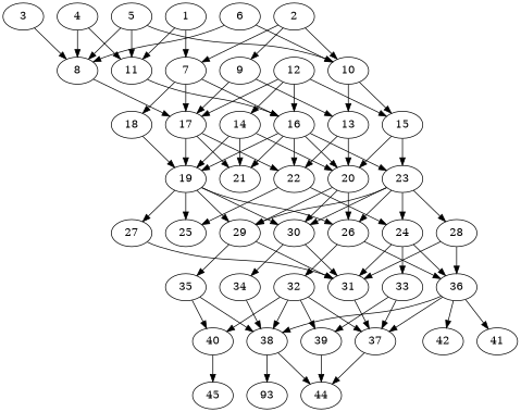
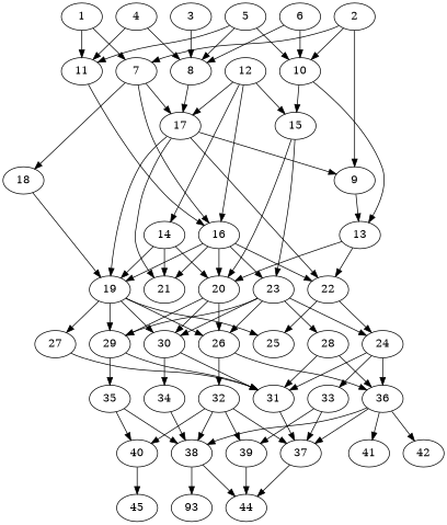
  digraph {
    node [alpha=0.10]
    1 [alpha=0.14 expect_size=11627520]
    7 [alpha=0.11 expect_size=32311296]
    11 [alpha=0.19 expect_size=13729792]
    16 [alpha=0.04 expect_size=33431552]
    17 [alpha=0.12 expect_size=26229760]
    18 [alpha=0.15 expect_size=6078464]
    20 [alpha=0.14 expect_size=7186432]
    22 [alpha=0.01 expect_size=21251072]
    19 [alpha=0.09 expect_size=21256192]
    21 [alpha=0.01 expect_size=23172096]
    23 [expect_size=9834496]
    2 [alpha=0.09 expect_size=33083392]
    9 [alpha=0.14 expect_size=24294400]
    10 [alpha=0.07 expect_size=17245184]
    13 [alpha=0.06 expect_size=21686272]
    15 [expect_size=35496960]
    3 [alpha=0.05 expect_size=28323840]
    8 [alpha=0.06 expect_size=38905856]
    4 [alpha=0.01 expect_size=19264512]
    5 [alpha=0.19 expect_size=34071552]
    6 [alpha=0.17 expect_size=42937344]
    12 [alpha=0.15 expect_size=46927872]
    14 [alpha=0.13 expect_size=32640000]
    26 [alpha=0.16 expect_size=31782912]
    29 [alpha=0.16 expect_size=10759168]
    30 [alpha=0.19 expect_size=31813632]
    25 [alpha=0.12 expect_size=7604224]
    24 [alpha=0.05 expect_size=24198144]
    27 [expect_size=40042496]
    28 [alpha=0.19 expect_size=21702656]
    36 [alpha=0.02 expect_size=38518784]
    32 [alpha=0.08 expect_size=20295680]
    31 [alpha=0.04 expect_size=17134592]
    35 [alpha=0.15 expect_size=9636864]
    34 [alpha=0.00 expect_size=45180928]
    33 [alpha=0.18 expect_size=21950464]
    37 [alpha=0.18 expect_size=27965440]
    38 [alpha=0.14 expect_size=52230144]
    41 [alpha=0.12 expect_size=38847488]
    42 [expect_size=49204224]
    39 [alpha=0.17 expect_size=50605056]
    40 [alpha=0.00 expect_size=42143744]
    44 [alpha=0.18 expect_size=16448512]
    n44 [expect_size=20528128 label=93]
    45 [alpha=0.07 expect_size=17177600]
    1 -> 7
    1 -> 11
    7 -> 16
    7 -> 17
    7 -> 18
    11 -> 16
    16 -> 20
    16 -> 22
    16 -> 19
    16 -> 21
    16 -> 23
    17 -> 22
    17 -> 19
    17 -> 21
    18 -> 19
    20 -> 26
    20 -> 29
    20 -> 30
    22 -> 25
    22 -> 24
    19 -> 26
    19 -> 29
    19 -> 30
    19 -> 25
    19 -> 27
    23 -> 26
    23 -> 29
    23 -> 30
    23 -> 24
    23 -> 28
    2 -> 7
    2 -> 9
    2 -> 10
-   9 -> 17
+   17 -> 9
    9 -> 13
    10 -> 13
    10 -> 15
    13 -> 20
    13 -> 22
    15 -> 20
    15 -> 23
    3 -> 8
    8 -> 17
    4 -> 11
    4 -> 8
    5 -> 11
    5 -> 10
    5 -> 8
    6 -> 10
    6 -> 8
    12 -> 16
    12 -> 17
    12 -> 15
    12 -> 14
    14 -> 20
    14 -> 19
    14 -> 21
    26 -> 36
    26 -> 32
    29 -> 31
    29 -> 35
    30 -> 31
    30 -> 34
    24 -> 36
    24 -> 31
    24 -> 33
    27 -> 31
    28 -> 36
    28 -> 31
    36 -> 37
    36 -> 38
    36 -> 41
    36 -> 42
    32 -> 37
    32 -> 38
    32 -> 39
    32 -> 40
    31 -> 37
    35 -> 38
    35 -> 40
    34 -> 38
    33 -> 37
    33 -> 39
    37 -> 44
    38 -> 44
    38 -> n44
    39 -> 44
    40 -> 45
  }
